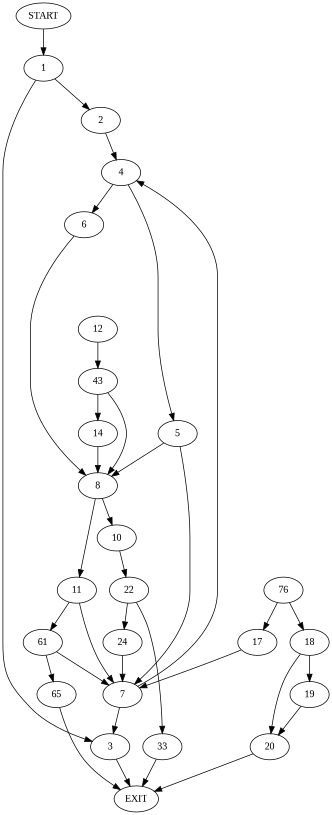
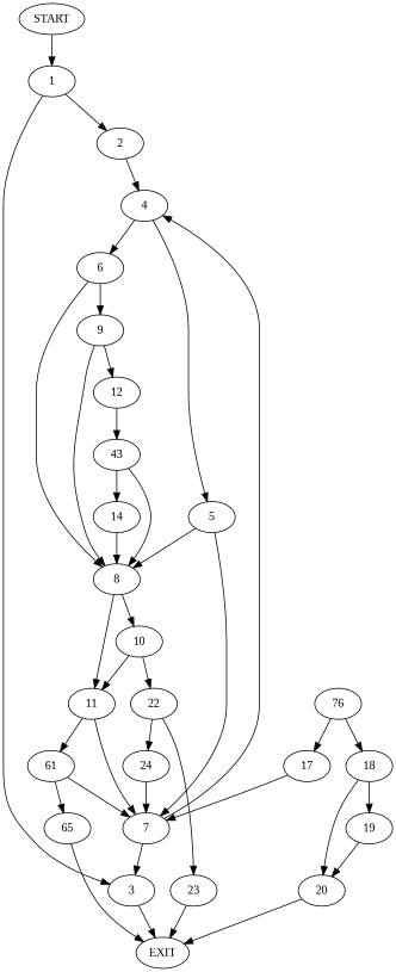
  digraph {
    fontname="Liberation Serif"
    node [fontname="Liberation Serif"]
    edge [fontname="Liberation Serif"]
    n1 [label=START]
    1
    2
    3
    n5 [label=EXIT]
    4
    5
    6
    7
    8
+   9
    10
    11
    12
    22
    n16 [label=61]
    n17 [label=43]
-   23 [label=33]
+   23
    24
    n20 [label=65]
    14
    n22 [label=76]
    17
    18
    19
    20
    n1 -> 1
    1 -> 2
    1 -> 3
    2 -> 4
    3 -> n5
    4 -> 5
    4 -> 6
    5 -> 7
    5 -> 8
    6 -> 8
+   6 -> 9
    7 -> 3
    7 -> 4
    8 -> 10
    8 -> 11
+   9 -> 8
+   9 -> 12
+   10 -> 11
    10 -> 22
    11 -> 7
    11 -> n16
    12 -> n17
    22 -> 23
    22 -> 24
    n16 -> 7
    n16 -> n20
    n17 -> 8
    n17 -> 14
    23 -> n5
    24 -> 7
    n20 -> n5
    14 -> 8
    n22 -> 17
    n22 -> 18
    17 -> 7
    18 -> 19
    18 -> 20
    19 -> 20
    20 -> n5
  }
